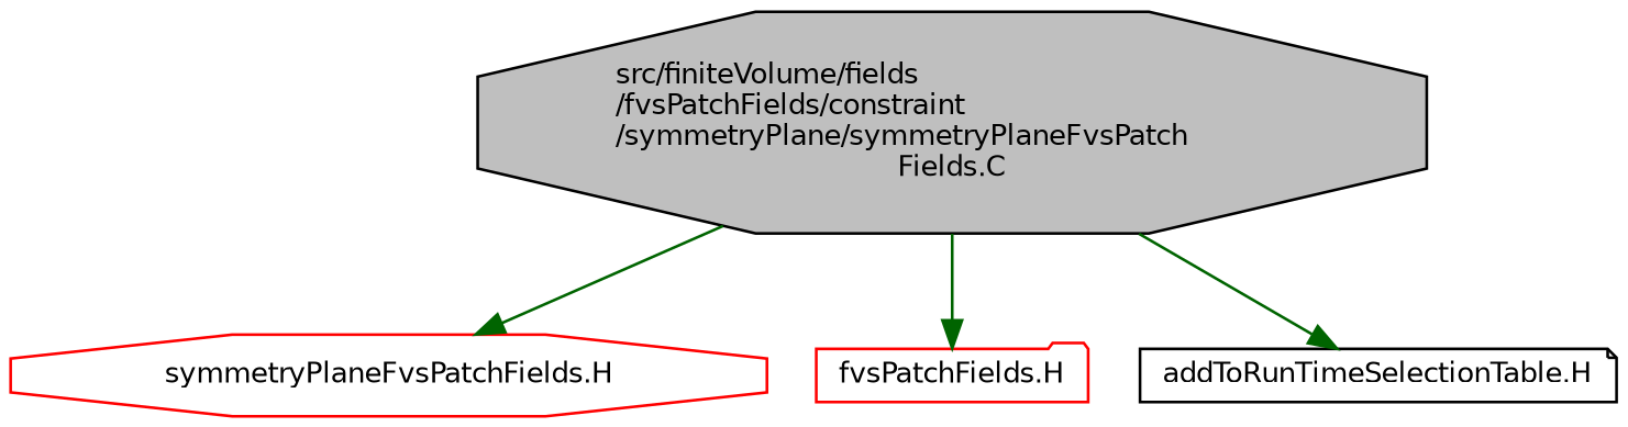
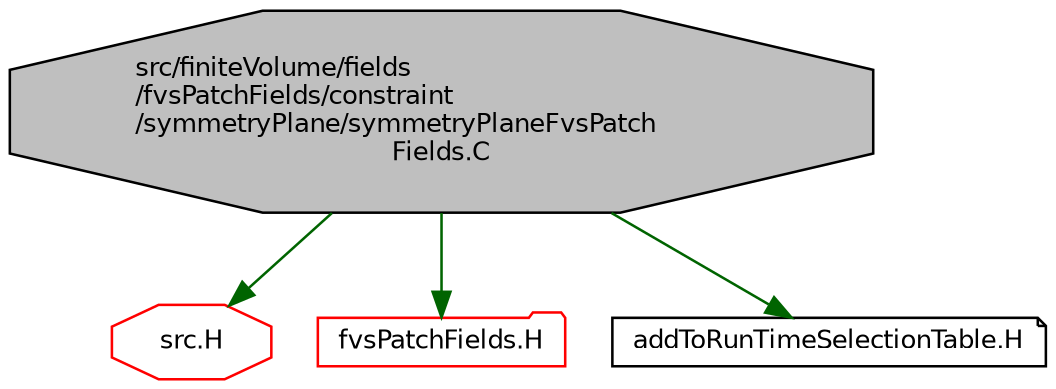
  digraph {
    node [color=black fontname=Helvetica fontsize=10 shape=octagon]
    edge [color=darkgreen fontname=Helvetica fontsize=10 labelfontname=Helvetica labelfontsize=10 style=solid]
    n1 [fillcolor=grey75 fontcolor=black height=0.2 label="src/finiteVolume/fields\l/fvsPatchFields/constraint\l/symmetryPlane/symmetryPlaneFvsPatch\lFields.C" style=filled width=0.4]
-   n2 [color=red height=0.2 label="symmetryPlaneFvsPatchFields.H" width=0.4]
+   n2 [color=red height=0.2 label="src.H" width=0.4]
    n3 [color=red height=0.2 label="fvsPatchFields.H" shape=folder width=0.4]
    n4 [height=0.2 label="addToRunTimeSelectionTable.H" shape=note width=0.4]
    n1 -> n2
    n1 -> n3
    n1 -> n4
  }
